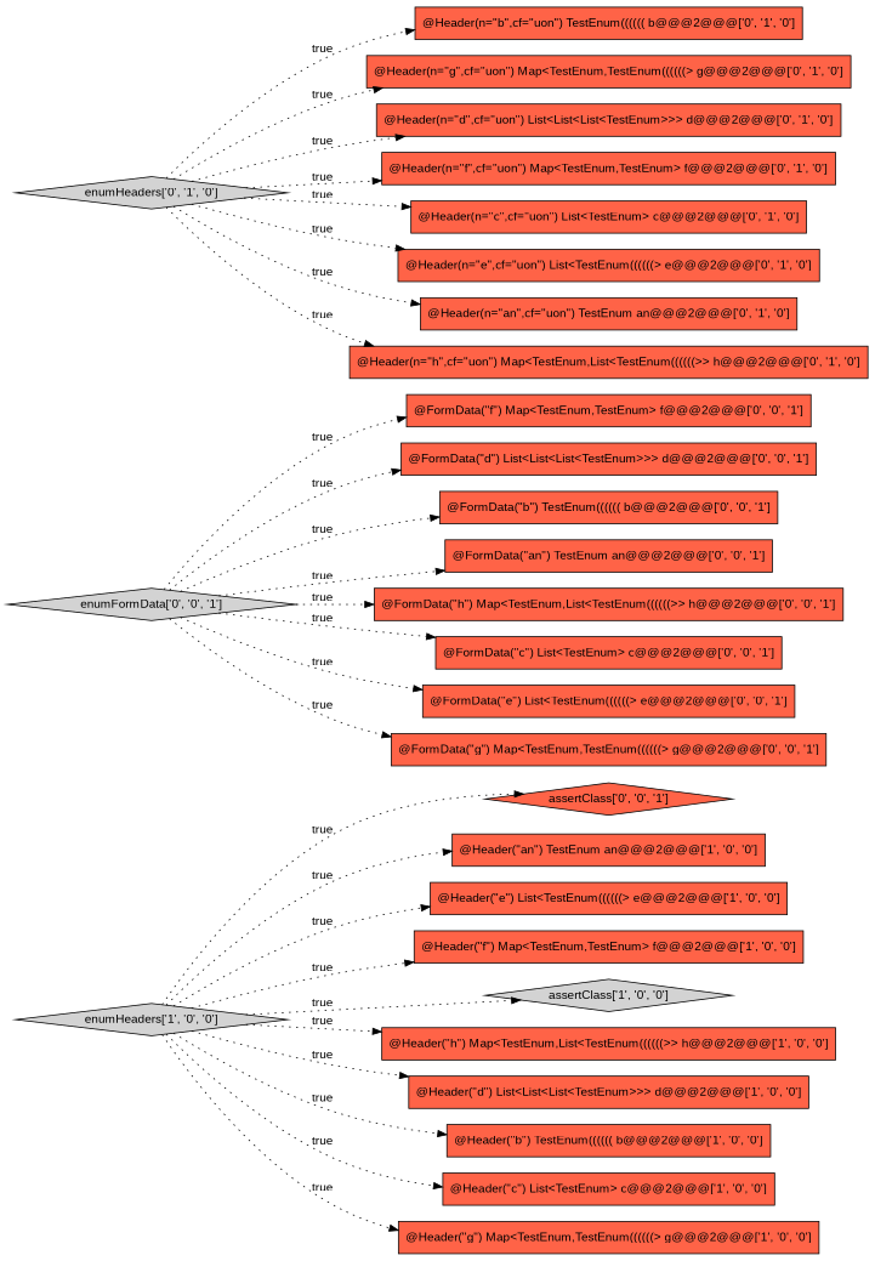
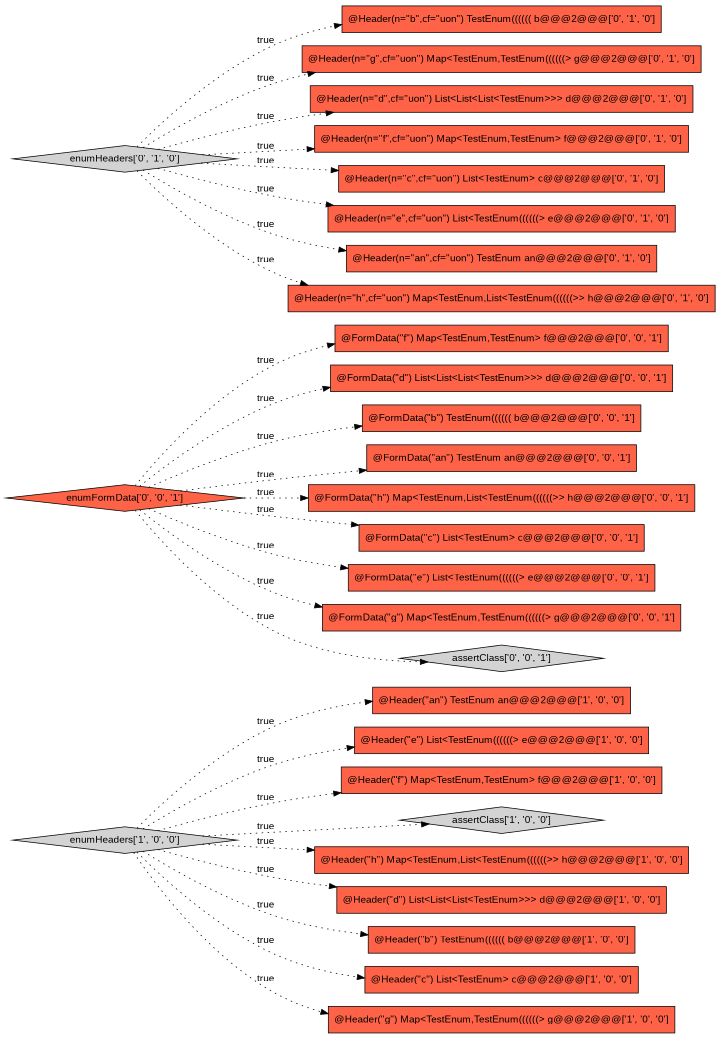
  digraph {
    fontname="Liberation Sans"
    rankdir=LR
    node [fillcolor=tomato fontname="Liberation Sans" shape=box style=filled]
    edge [fontname="Liberation Sans" style=dotted]
    n1 [label="@FormData(\"d\") List<List<List<TestEnum>>> d@@@2@@@['0', '0', '1']"]
    n2 [label="@FormData(\"b\") TestEnum(((((( b@@@2@@@['0', '0', '1']"]
    n3 [label="@Header(\"an\") TestEnum an@@@2@@@['1', '0', '0']"]
    n4 [label="@Header(\"e\") List<TestEnum((((((> e@@@2@@@['1', '0', '0']"]
    n5 [label="@Header(n=\"b\",cf=\"uon\") TestEnum(((((( b@@@2@@@['0', '1', '0']"]
    n6 [label="@Header(n=\"g\",cf=\"uon\") Map<TestEnum,TestEnum((((((> g@@@2@@@['0', '1', '0']"]
    n7 [label="@FormData(\"an\") TestEnum an@@@2@@@['0', '0', '1']"]
    n8 [label="@Header(\"f\") Map<TestEnum,TestEnum> f@@@2@@@['1', '0', '0']"]
    n9 [label="@FormData(\"h\") Map<TestEnum,List<TestEnum((((((>> h@@@2@@@['0', '0', '1']"]
    n10 [fillcolor=lightgray label="assertClass['1', '0', '0']" shape=diamond]
    n11 [label="@Header(\"h\") Map<TestEnum,List<TestEnum((((((>> h@@@2@@@['1', '0', '0']"]
    n12 [label="@FormData(\"c\") List<TestEnum> c@@@2@@@['0', '0', '1']"]
-   n13 [fillcolor=lightgray label="enumFormData['0', '0', '1']" shape=diamond]
-   n14 [label="assertClass['0', '0', '1']" shape=diamond]
+   n13 [label="enumFormData['0', '0', '1']" shape=diamond]
+   n14 [fillcolor=lightgray label="assertClass['0', '0', '1']" shape=diamond]
    n15 [label="@FormData(\"e\") List<TestEnum((((((> e@@@2@@@['0', '0', '1']"]
    n16 [label="@FormData(\"g\") Map<TestEnum,TestEnum((((((> g@@@2@@@['0', '0', '1']"]
    n17 [label="@FormData(\"f\") Map<TestEnum,TestEnum> f@@@2@@@['0', '0', '1']"]
    n18 [label="@Header(n=\"d\",cf=\"uon\") List<List<List<TestEnum>>> d@@@2@@@['0', '1', '0']"]
    n19 [label="@Header(n=\"f\",cf=\"uon\") Map<TestEnum,TestEnum> f@@@2@@@['0', '1', '0']"]
    n20 [label="@Header(\"d\") List<List<List<TestEnum>>> d@@@2@@@['1', '0', '0']"]
    n21 [label="@Header(\"b\") TestEnum(((((( b@@@2@@@['1', '0', '0']"]
    n22 [fillcolor=lightgray label="enumHeaders['0', '1', '0']" shape=diamond]
    n23 [label="@Header(n=\"c\",cf=\"uon\") List<TestEnum> c@@@2@@@['0', '1', '0']"]
    n24 [label="@Header(n=\"e\",cf=\"uon\") List<TestEnum((((((> e@@@2@@@['0', '1', '0']"]
    n25 [label="@Header(n=\"an\",cf=\"uon\") TestEnum an@@@2@@@['0', '1', '0']"]
    n26 [label="@Header(n=\"h\",cf=\"uon\") Map<TestEnum,List<TestEnum((((((>> h@@@2@@@['0', '1', '0']"]
    n27 [label="@Header(\"c\") List<TestEnum> c@@@2@@@['1', '0', '0']"]
    n28 [fillcolor=lightgray label="enumHeaders['1', '0', '0']" shape=diamond]
    n29 [label="@Header(\"g\") Map<TestEnum,TestEnum((((((> g@@@2@@@['1', '0', '0']"]
    n13 -> n1 [label=true]
    n13 -> n2 [label=true]
    n13 -> n7 [label=true]
    n13 -> n9 [label=true]
    n13 -> n12 [label=true]
-   n28 -> n14 [label=true]
+   n13 -> n14 [label=true]
    n13 -> n15 [label=true]
    n13 -> n16 [label=true]
    n13 -> n17 [label=true]
    n22 -> n5 [label=true]
    n22 -> n6 [label=true]
    n22 -> n18 [label=true]
    n22 -> n19 [label=true]
    n22 -> n23 [label=true]
    n22 -> n24 [label=true]
    n22 -> n25 [label=true]
    n22 -> n26 [label=true]
    n28 -> n3 [label=true]
    n28 -> n4 [label=true]
    n28 -> n8 [label=true]
    n28 -> n10 [label=true]
    n28 -> n11 [label=true]
    n28 -> n20 [label=true]
    n28 -> n21 [label=true]
    n28 -> n27 [label=true]
    n28 -> n29 [label=true]
  }
